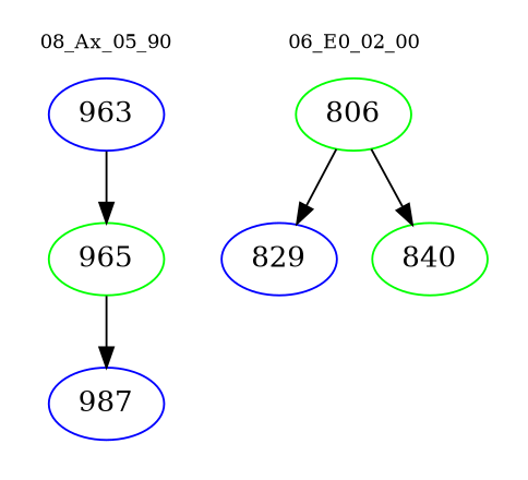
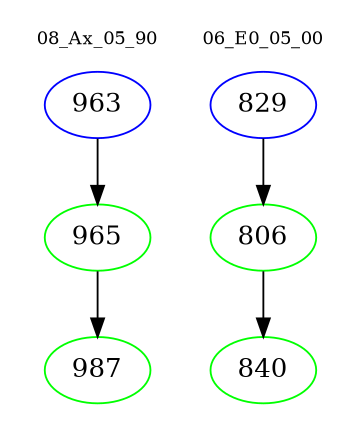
  digraph {
    node [color=green]
    edge [color=black]
    n1 [color=blue label=963]
    n2 [label=965]
-   n3 [color=blue label=987]
+   n3 [label=987]
    n4 [color=blue label=829]
    n5 [label=806]
    n6 [label=840]
    subgraph cluster_1 {
      color=white
      fontsize=10
      label="08_Ax_05_90"
      n1
      n2
      n3
    }
    subgraph cluster_2 {
      color=white
      fontsize=10
-     label="06_E0_02_00"
+     label="06_E0_05_00"
      n4
      n5
      n6
    }
    n1 -> n2
    n2 -> n3
-   n5 -> n4
+   n4 -> n5
    n5 -> n6
  }
